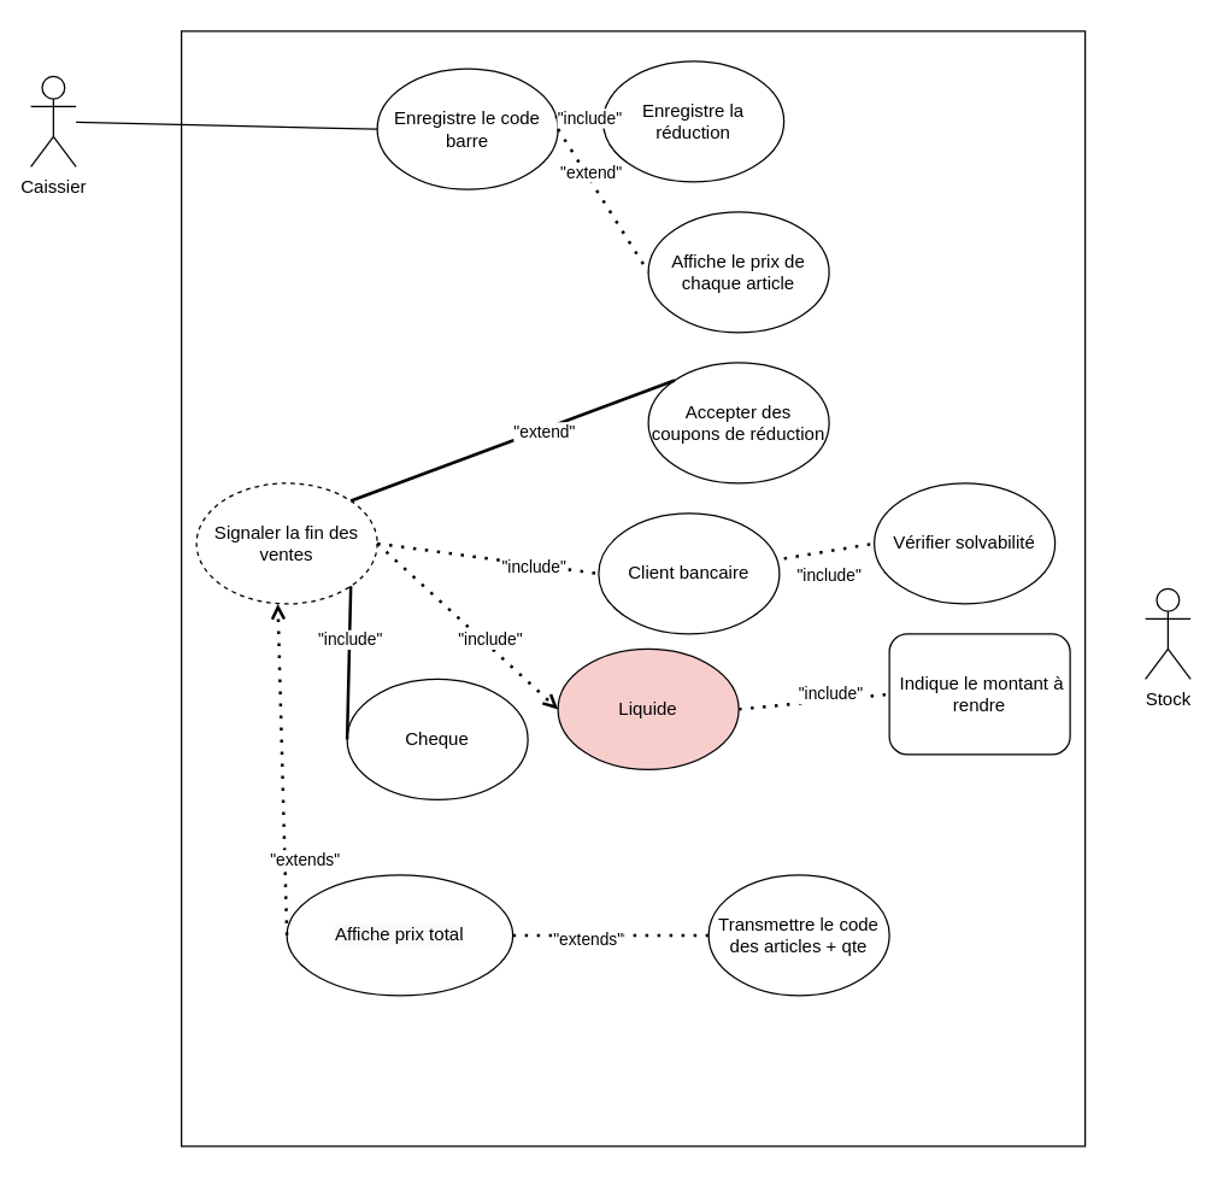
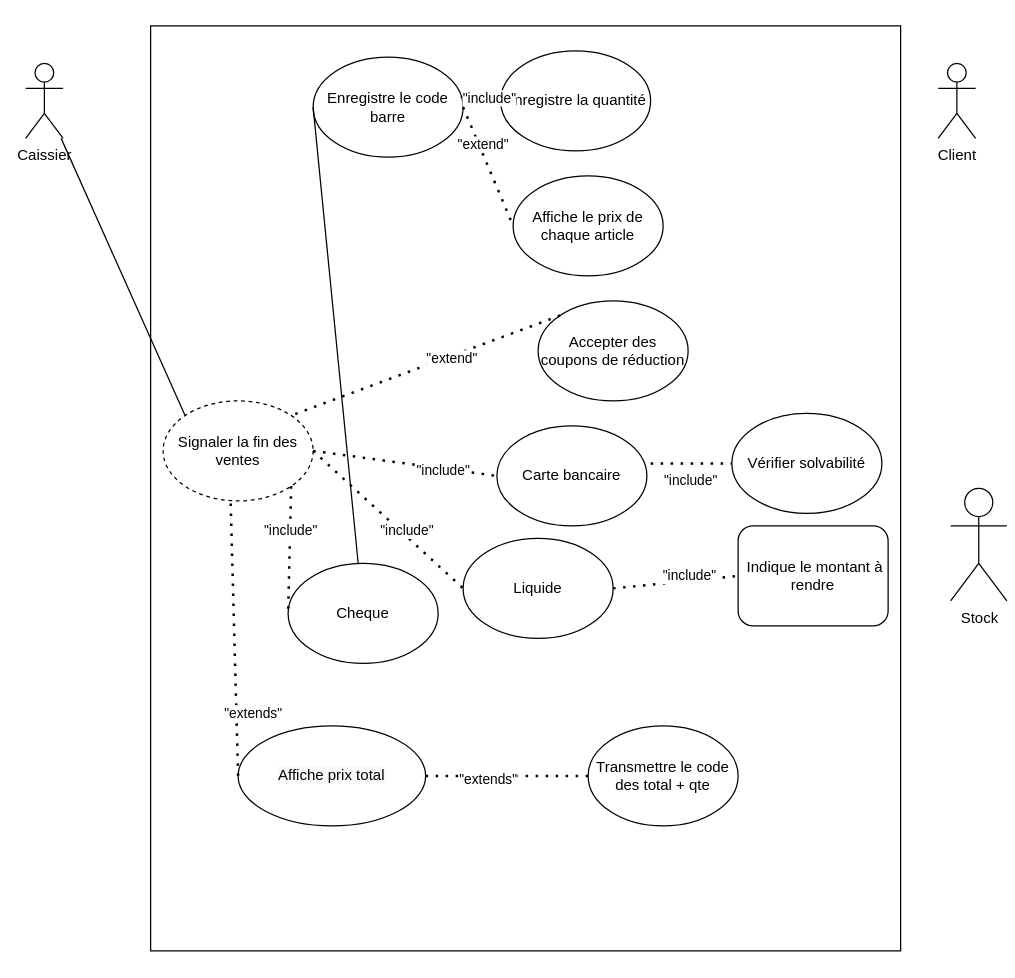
  <mxCell id="0" />
  <mxCell id="1" parent="0" />
  <mxCell id="2" value="" style="rounded=0;whiteSpace=wrap;html=1;" vertex="1" parent="1"><mxGeometry x="120" y="20" width="600" height="740" as="geometry" /></mxCell>
  <mxCell id="3" value="Caissier" style="shape=umlActor;verticalLabelPosition=bottom;verticalAlign=top;html=1;outlineConnect=0;" vertex="1" parent="1"><mxGeometry x="20" y="50" width="30" height="60" as="geometry" /></mxCell>
+ <mxCell id="4" value="Client" style="shape=umlActor;verticalLabelPosition=bottom;verticalAlign=top;html=1;outlineConnect=0;" vertex="1" parent="1"><mxGeometry x="750" y="50" width="30" height="60" as="geometry" /></mxCell>
  <mxCell id="5" value="Enregistre le code barre" style="ellipse;whiteSpace=wrap;html=1;" vertex="1" parent="1"><mxGeometry x="250" y="45" width="120" height="80" as="geometry" /></mxCell>
- <mxCell id="6" value="Enregistre la réduction" style="ellipse;whiteSpace=wrap;html=1;" vertex="1" parent="1"><mxGeometry x="400" y="40" width="120" height="80" as="geometry" /></mxCell>
+ <mxCell id="6" value="Enregistre la quantité" style="ellipse;whiteSpace=wrap;html=1;" vertex="1" parent="1"><mxGeometry x="400" y="40" width="120" height="80" as="geometry" /></mxCell>
  <mxCell id="7" value="" style="endArrow=none;dashed=1;html=1;rounded=0;entryX=0;entryY=0.5;entryDx=0;entryDy=0;exitX=0.983;exitY=0.4;exitDx=0;exitDy=0;exitPerimeter=0;" edge="1" parent="1" source="5" target="6"><mxGeometry width="50" height="50" relative="1" as="geometry"><mxPoint x="180" y="230" as="sourcePoint" /><mxPoint x="230" y="180" as="targetPoint" /></mxGeometry></mxCell>
  <mxCell id="8" value="&quot;include&quot;" style="edgeLabel;html=1;align=center;verticalAlign=middle;resizable=0;points=[];" vertex="1" connectable="0" parent="7"><mxGeometry x="0.367" y="2" relative="1" as="geometry"><mxPoint as="offset" /></mxGeometry></mxCell>
- <mxCell id="9" value="Affiche le prix de chaque article" style="ellipse;whiteSpace=wrap;html=1;" vertex="1" parent="1"><mxGeometry x="430" y="140" width="120" height="80" as="geometry" /></mxCell>
+ <mxCell id="9" value="Affiche le prix de chaque article" style="ellipse;whiteSpace=wrap;html=1;" vertex="1" parent="1"><mxGeometry x="410" y="140" width="120" height="80" as="geometry" /></mxCell>
  <mxCell id="10" value="" style="endArrow=none;dashed=1;html=1;dashPattern=1 3;strokeWidth=2;rounded=0;entryX=0;entryY=0.5;entryDx=0;entryDy=0;exitX=1;exitY=0.5;exitDx=0;exitDy=0;" edge="1" parent="1" source="5" target="9"><mxGeometry width="50" height="50" relative="1" as="geometry"><mxPoint x="180" y="220" as="sourcePoint" /><mxPoint x="230" y="170" as="targetPoint" /></mxGeometry></mxCell>
  <mxCell id="11" value="&quot;extend&quot;" style="edgeLabel;html=1;align=center;verticalAlign=middle;resizable=0;points=[];" vertex="1" connectable="0" parent="10"><mxGeometry x="-0.355" y="3" relative="1" as="geometry"><mxPoint as="offset" /></mxGeometry></mxCell>
  <mxCell id="12" value="Accepter des coupons de réduction" style="ellipse;whiteSpace=wrap;html=1;" vertex="1" parent="1"><mxGeometry x="430" y="240" width="120" height="80" as="geometry" /></mxCell>
- <mxCell id="13" value="" style="endArrow=none;dashed=0;html=1;dashPattern=1 3;strokeWidth=2;rounded=0;exitX=0;exitY=0;exitDx=0;exitDy=0;entryX=1;entryY=0;entryDx=0;entryDy=0;" edge="1" parent="1" source="12" target="15"><mxGeometry width="50" height="50" relative="1" as="geometry"><mxPoint x="180" y="210" as="sourcePoint" /><mxPoint x="230" y="100" as="targetPoint" /></mxGeometry></mxCell>
+ <mxCell id="13" value="" style="endArrow=none;dashed=1;html=1;dashPattern=1 3;strokeWidth=2;rounded=0;exitX=0;exitY=0;exitDx=0;exitDy=0;entryX=1;entryY=0;entryDx=0;entryDy=0;" edge="1" parent="1" source="12" target="15"><mxGeometry width="50" height="50" relative="1" as="geometry"><mxPoint x="180" y="210" as="sourcePoint" /><mxPoint x="230" y="100" as="targetPoint" /></mxGeometry></mxCell>
  <mxCell id="14" value="&quot;extend&quot;" style="edgeLabel;html=1;align=center;verticalAlign=middle;resizable=0;points=[];" vertex="1" connectable="0" parent="13"><mxGeometry x="-0.188" y="1" relative="1" as="geometry"><mxPoint as="offset" /></mxGeometry></mxCell>
  <mxCell id="15" value="Signaler la fin des ventes" style="ellipse;whiteSpace=wrap;html=1;dashed=1;" vertex="1" parent="1"><mxGeometry x="130" y="320" width="120" height="80" as="geometry" /></mxCell>
- <mxCell id="16" value="" style="endArrow=none;html=1;rounded=0;exitX=0;exitY=0.5;exitDx=0;exitDy=0;" edge="1" parent="1" source="5" target="3"><mxGeometry width="50" height="50" relative="1" as="geometry"><mxPoint x="350" y="260" as="sourcePoint" /><mxPoint x="400" y="210" as="targetPoint" /></mxGeometry></mxCell>
- <mxCell id="18" value="Client bancaire" style="ellipse;whiteSpace=wrap;html=1;" vertex="1" parent="1"><mxGeometry x="397" y="340" width="120" height="80" as="geometry" /></mxCell>
+ <mxCell id="16" value="" style="endArrow=none;html=1;rounded=0;exitX=0;exitY=0.5;exitDx=0;exitDy=0;" edge="1" parent="1" source="5" target="24"><mxGeometry width="50" height="50" relative="1" as="geometry"><mxPoint x="350" y="260" as="sourcePoint" /><mxPoint x="400" y="210" as="targetPoint" /></mxGeometry></mxCell>
+ <mxCell id="17" value="" style="endArrow=none;html=1;rounded=0;entryX=0;entryY=0;entryDx=0;entryDy=0;" edge="1" parent="1" source="3" target="15"><mxGeometry width="50" height="50" relative="1" as="geometry"><mxPoint x="350" y="260" as="sourcePoint" /><mxPoint x="400" y="210" as="targetPoint" /></mxGeometry></mxCell>
+ <mxCell id="18" value="Carte bancaire" style="ellipse;whiteSpace=wrap;html=1;" vertex="1" parent="1"><mxGeometry x="397" y="340" width="120" height="80" as="geometry" /></mxCell>
  <mxCell id="19" value="" style="endArrow=none;dashed=1;html=1;dashPattern=1 3;strokeWidth=2;rounded=0;exitX=1;exitY=0.5;exitDx=0;exitDy=0;entryX=0;entryY=0.5;entryDx=0;entryDy=0;" edge="1" parent="1" source="15" target="18"><mxGeometry width="50" height="50" relative="1" as="geometry"><mxPoint x="350" y="260" as="sourcePoint" /><mxPoint x="400" y="210" as="targetPoint" /></mxGeometry></mxCell>
  <mxCell id="20" value="&quot;include&quot;" style="edgeLabel;html=1;align=center;verticalAlign=middle;resizable=0;points=[];" vertex="1" connectable="0" parent="19"><mxGeometry x="0.416" y="-1" relative="1" as="geometry"><mxPoint as="offset" /></mxGeometry></mxCell>
- <mxCell id="21" value="Liquide" style="ellipse;whiteSpace=wrap;html=1;fillColor=#f8cecc;" vertex="1" parent="1"><mxGeometry x="370" y="430" width="120" height="80" as="geometry" /></mxCell>
- <mxCell id="22" value="" style="endArrow=open;dashed=1;html=1;dashPattern=1 3;strokeWidth=2;rounded=0;exitX=1;exitY=0.5;exitDx=0;exitDy=0;entryX=0;entryY=0.5;entryDx=0;entryDy=0;" edge="1" parent="1" target="21" source="15"><mxGeometry width="50" height="50" relative="1" as="geometry"><mxPoint x="260" y="370" as="sourcePoint" /><mxPoint x="410" y="220" as="targetPoint" /></mxGeometry></mxCell>
+ <mxCell id="21" value="Liquide" style="ellipse;whiteSpace=wrap;html=1;" vertex="1" parent="1"><mxGeometry x="370" y="430" width="120" height="80" as="geometry" /></mxCell>
+ <mxCell id="22" value="" style="endArrow=none;dashed=1;html=1;dashPattern=1 3;strokeWidth=2;rounded=0;exitX=1;exitY=0.5;exitDx=0;exitDy=0;entryX=0;entryY=0.5;entryDx=0;entryDy=0;" edge="1" parent="1" target="21" source="15"><mxGeometry width="50" height="50" relative="1" as="geometry"><mxPoint x="260" y="370" as="sourcePoint" /><mxPoint x="410" y="220" as="targetPoint" /></mxGeometry></mxCell>
  <mxCell id="23" value="&quot;include&quot;" style="edgeLabel;html=1;align=center;verticalAlign=middle;resizable=0;points=[];" vertex="1" connectable="0" parent="22"><mxGeometry x="0.2" y="4" relative="1" as="geometry"><mxPoint as="offset" /></mxGeometry></mxCell>
  <mxCell id="24" value="Cheque" style="ellipse;whiteSpace=wrap;html=1;" vertex="1" parent="1"><mxGeometry x="230" y="450" width="120" height="80" as="geometry" /></mxCell>
- <mxCell id="25" value="" style="endArrow=none;dashed=0;html=1;dashPattern=1 3;strokeWidth=2;rounded=0;exitX=1;exitY=1;exitDx=0;exitDy=0;entryX=0;entryY=0.5;entryDx=0;entryDy=0;" edge="1" parent="1" target="24" source="15"><mxGeometry width="50" height="50" relative="1" as="geometry"><mxPoint x="270" y="380" as="sourcePoint" /><mxPoint x="420" y="230" as="targetPoint" /></mxGeometry></mxCell>
+ <mxCell id="25" value="" style="endArrow=none;dashed=1;html=1;dashPattern=1 3;strokeWidth=2;rounded=0;exitX=1;exitY=1;exitDx=0;exitDy=0;entryX=0;entryY=0.5;entryDx=0;entryDy=0;" edge="1" parent="1" target="24" source="15"><mxGeometry width="50" height="50" relative="1" as="geometry"><mxPoint x="270" y="380" as="sourcePoint" /><mxPoint x="420" y="230" as="targetPoint" /></mxGeometry></mxCell>
  <mxCell id="26" value="&quot;include&quot;" style="edgeLabel;html=1;align=center;verticalAlign=middle;resizable=0;points=[];" vertex="1" connectable="0" parent="25"><mxGeometry x="-0.309" relative="1" as="geometry"><mxPoint as="offset" /></mxGeometry></mxCell>
- <mxCell id="27" value="Vérifier solvabilité" style="ellipse;whiteSpace=wrap;html=1;" vertex="1" parent="1"><mxGeometry x="580" y="320" width="120" height="80" as="geometry" /></mxCell>
+ <mxCell id="27" value="Vérifier solvabilité" style="ellipse;whiteSpace=wrap;html=1;" vertex="1" parent="1"><mxGeometry x="585" y="330" width="120" height="80" as="geometry" /></mxCell>
  <mxCell id="28" value="&amp;nbsp;Indique le montant à rendre" style="whiteSpace=wrap;html=1;rounded=1;" vertex="1" parent="1"><mxGeometry x="590" y="420" width="120" height="80" as="geometry" /></mxCell>
  <mxCell id="29" value="" style="endArrow=none;dashed=1;html=1;dashPattern=1 3;strokeWidth=2;rounded=0;entryX=0;entryY=0.5;entryDx=0;entryDy=0;exitX=1.025;exitY=0.375;exitDx=0;exitDy=0;exitPerimeter=0;" edge="1" parent="1" source="18" target="27"><mxGeometry width="50" height="50" relative="1" as="geometry"><mxPoint x="520" y="360" as="sourcePoint" /><mxPoint x="570" y="310" as="targetPoint" /></mxGeometry></mxCell>
  <mxCell id="30" value="&quot;include&quot;" style="edgeLabel;html=1;align=center;verticalAlign=middle;resizable=0;points=[];" vertex="1" connectable="0" parent="29"><mxGeometry x="-0.432" relative="1" as="geometry"><mxPoint x="13" y="13" as="offset" /></mxGeometry></mxCell>
  <mxCell id="31" value="" style="endArrow=none;dashed=1;html=1;dashPattern=1 3;strokeWidth=2;rounded=0;exitX=1;exitY=0.5;exitDx=0;exitDy=0;entryX=0;entryY=0.5;entryDx=0;entryDy=0;" edge="1" parent="1" source="21" target="28"><mxGeometry width="50" height="50" relative="1" as="geometry"><mxPoint x="530" y="440" as="sourcePoint" /><mxPoint x="580" y="390" as="targetPoint" /></mxGeometry></mxCell>
  <mxCell id="32" value="&quot;include&quot;" style="edgeLabel;html=1;align=center;verticalAlign=middle;resizable=0;points=[];" vertex="1" connectable="0" parent="31"><mxGeometry x="-0.366" y="-3" relative="1" as="geometry"><mxPoint x="28" y="-10" as="offset" /></mxGeometry></mxCell>
- <mxCell id="33" value="Stock&lt;br&gt;" style="shape=umlActor;verticalLabelPosition=bottom;verticalAlign=top;html=1;outlineConnect=0;" vertex="1" parent="1"><mxGeometry x="760" y="390" width="30" height="60" as="geometry" /></mxCell>
- <mxCell id="34" value="Transmettre le code des articles + qte" style="ellipse;whiteSpace=wrap;html=1;" vertex="1" parent="1"><mxGeometry x="470" y="580" width="120" height="80" as="geometry" /></mxCell>
+ <mxCell id="33" value="Stock&lt;br&gt;" style="shape=umlActor;verticalLabelPosition=bottom;verticalAlign=top;html=1;outlineConnect=0;" vertex="1" parent="1"><mxGeometry x="760" y="390" width="45" height="90" as="geometry" /></mxCell>
+ <mxCell id="34" value="Transmettre le code des total + qte" style="ellipse;whiteSpace=wrap;html=1;" vertex="1" parent="1"><mxGeometry x="470" y="580" width="120" height="80" as="geometry" /></mxCell>
  <mxCell id="35" value="&lt;span style=&quot;color: rgb(0, 0, 0); font-family: Helvetica; font-size: 12px; font-style: normal; font-variant-ligatures: normal; font-variant-caps: normal; font-weight: 400; letter-spacing: normal; orphans: 2; text-align: center; text-indent: 0px; text-transform: none; widows: 2; word-spacing: 0px; -webkit-text-stroke-width: 0px; background-color: rgb(248, 249, 250); text-decoration-thickness: initial; text-decoration-style: initial; text-decoration-color: initial; float: none; display: inline !important;&quot;&gt;Affiche prix total&lt;/span&gt;" style="ellipse;whiteSpace=wrap;html=1;" vertex="1" parent="1"><mxGeometry x="190" y="580" width="150" height="80" as="geometry" /></mxCell>
- <mxCell id="36" value="" style="endArrow=open;dashed=1;html=1;dashPattern=1 3;strokeWidth=2;rounded=0;entryX=0.45;entryY=1;entryDx=0;entryDy=0;entryPerimeter=0;exitX=0;exitY=0.5;exitDx=0;exitDy=0;" edge="1" parent="1" source="35" target="15"><mxGeometry width="50" height="50" relative="1" as="geometry"><mxPoint x="460" y="520" as="sourcePoint" /><mxPoint x="510" y="470" as="targetPoint" /></mxGeometry></mxCell>
+ <mxCell id="36" value="" style="endArrow=none;dashed=1;html=1;dashPattern=1 3;strokeWidth=2;rounded=0;entryX=0.45;entryY=1;entryDx=0;entryDy=0;entryPerimeter=0;exitX=0;exitY=0.5;exitDx=0;exitDy=0;" edge="1" parent="1" source="35" target="15"><mxGeometry width="50" height="50" relative="1" as="geometry"><mxPoint x="460" y="520" as="sourcePoint" /><mxPoint x="510" y="470" as="targetPoint" /></mxGeometry></mxCell>
  <mxCell id="37" value="&quot;extends&quot;" style="edgeLabel;html=1;align=center;verticalAlign=middle;resizable=0;points=[];" vertex="1" connectable="0" parent="36"><mxGeometry x="-0.223" y="-2" relative="1" as="geometry"><mxPoint x="12" y="36" as="offset" /></mxGeometry></mxCell>
  <mxCell id="38" value="" style="endArrow=none;dashed=1;html=1;dashPattern=1 3;strokeWidth=2;rounded=0;exitX=1;exitY=0.5;exitDx=0;exitDy=0;entryX=0;entryY=0.5;entryDx=0;entryDy=0;" edge="1" parent="1" source="35" target="34"><mxGeometry width="50" height="50" relative="1" as="geometry"><mxPoint x="460" y="520" as="sourcePoint" /><mxPoint x="510" y="470" as="targetPoint" /></mxGeometry></mxCell>
  <mxCell id="39" value="&quot;extends&quot;" style="edgeLabel;html=1;align=center;verticalAlign=middle;resizable=0;points=[];" vertex="1" connectable="0" parent="38"><mxGeometry x="-0.25" y="-2" relative="1" as="geometry"><mxPoint as="offset" /></mxGeometry></mxCell>
